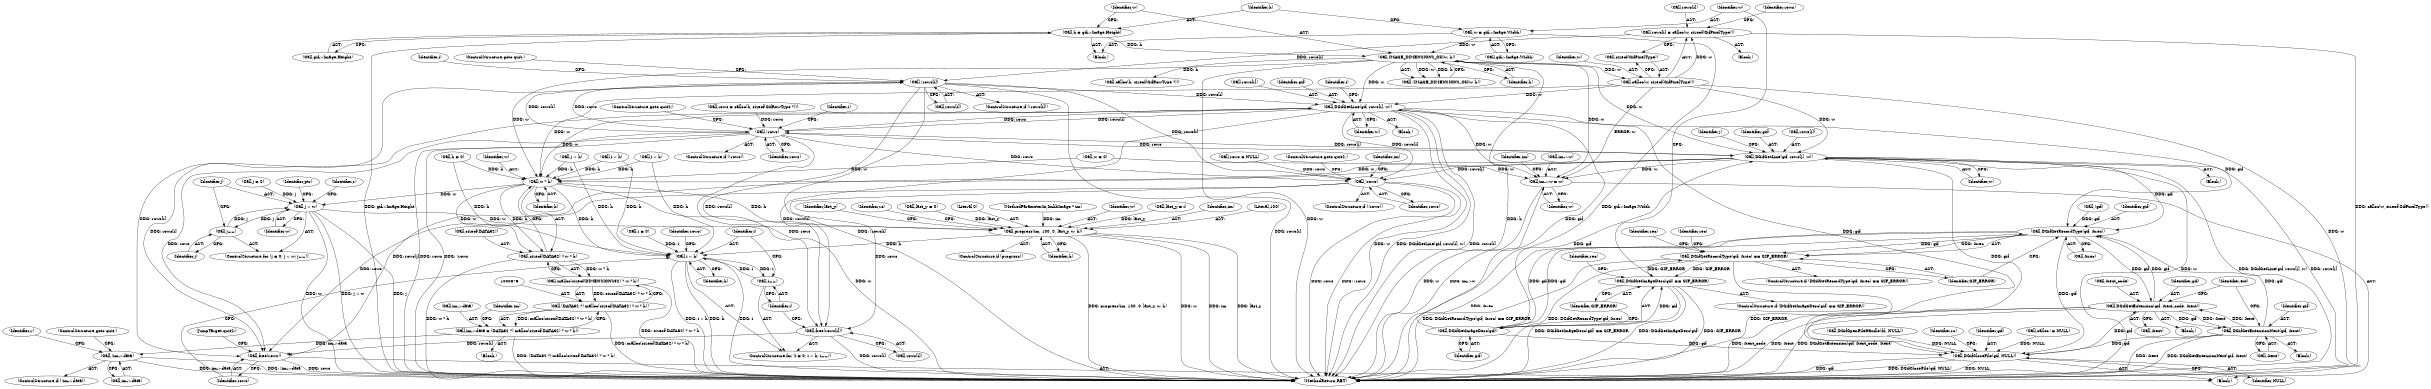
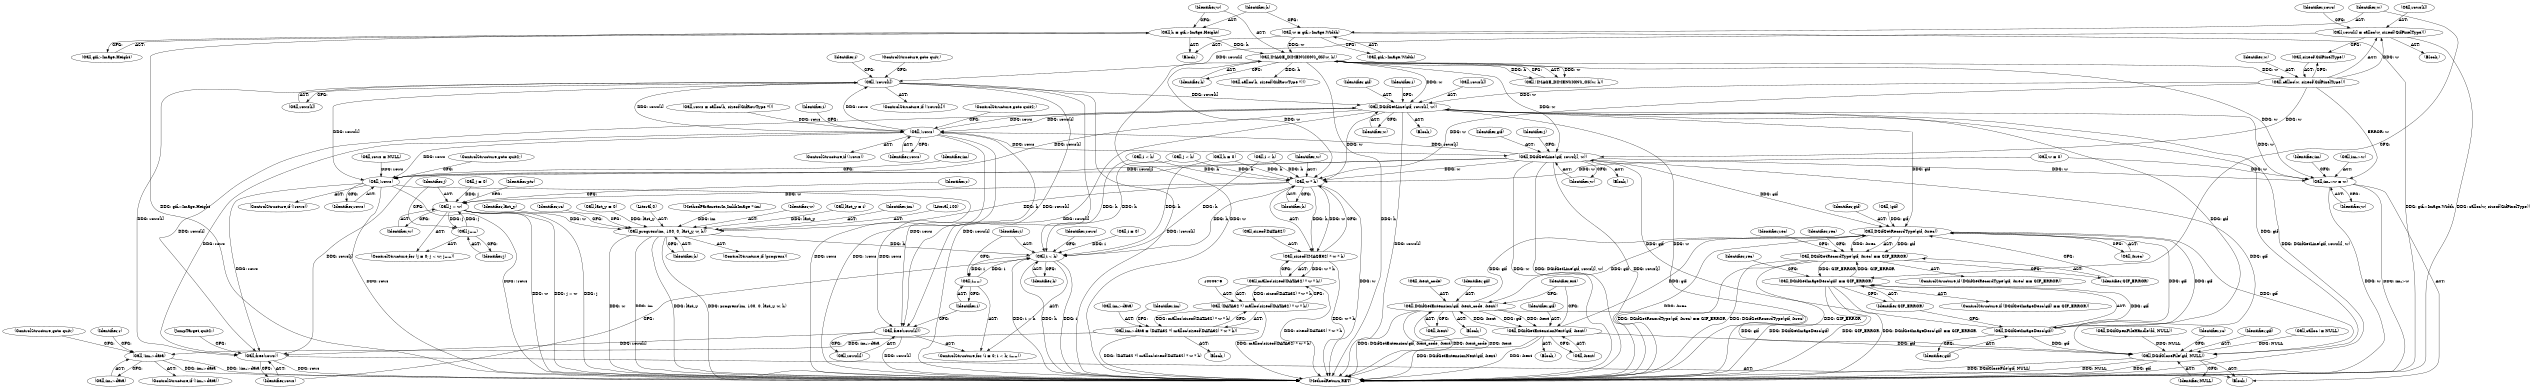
  digraph {
    n1 [label="(Call,rows[i] = calloc(w, sizeof(GifPixelType)))"]
    n2 [label="(Call,!rows[i])"]
    n3 [label="(MethodReturn,RET)"]
    n4 [label="(Block,)"]
    n5 [label="(Call,sizeof(GifPixelType))"]
    n6 [label="(Call,calloc(w, sizeof(GifPixelType)))"]
    n7 [label="(Call,DGifGetLine(gif, rows[j], w))"]
    n8 [label="(Call,DGifGetLine(gif, rows[i], w))"]
    n9 [label="(Call,im->w = w)"]
    n10 [label="(Call,w * h)"]
    n11 [label="(Call,!rows)"]
    n12 [label="(Call,!rows)"]
    n13 [label="(Call,free(rows[i]))"]
    n14 [label="(Call,free(rows))"]
    n15 [label="(Call,rows[i])"]
    n16 [label="(ControlStructure,if (!rows[i]))"]
    n17 [label="(Call,DGifGetRecordType(gif, &rec))"]
    n18 [label="(Call,DGifCloseFile(gif, NULL))"]
    n19 [label="(Identifier,w)"]
    n20 [label="(Block,)"]
    n21 [label="(Identifier,w)"]
    n22 [label="(Block,)"]
    n23 [label="(Block,)"]
    n24 [label="(Identifier,w)"]
-   n25 [label="(Call,sizeof(DATA32) * w * h)"]
+   n25 [label="(Call,sizeof(IMAGE32) * w * h)"]
    n26 [label="(Call,j < w)"]
    n27 [label="(Call,progress(im, 100, 0, last_y, w, h))"]
    n28 [label="(Call,i < h)"]
    n29 [label="(Identifier,h)"]
    n30 [label="(Call,IMAGE_DIMENSIONS_OK(w, h))"]
    n31 [label="(Identifier,h)"]
    n32 [label="(Call,calloc(h, sizeof(GifRowType *)))"]
    n33 [label="(Call,!IMAGE_DIMENSIONS_OK(w, h))"]
    n34 [label="(Call,w = gif->Image.Width)"]
    n35 [label="(Block,)"]
    n36 [label="(Call,gif->Image.Width)"]
    n37 [label="(Call,h = gif->Image.Height)"]
    n38 [label="(Call,gif->Image.Height)"]
    n39 [label="(ControlStructure,if (!rows))"]
    n40 [label="(Identifier,rows)"]
    n41 [label="(ControlStructure,if (!rows))"]
    n42 [label="(Identifier,rows)"]
    n43 [label="(ControlStructure,for (i = 0; i < h; i++))"]
    n44 [label="(Call,rows[i])"]
    n45 [label="(Identifier,rows)"]
    n46 [label="(Call,DGifGetRecordType(gif, &rec) == GIF_ERROR)"]
    n47 [label="(Call,DGifGetImageDesc(gif))"]
    n48 [label="(Call,DGifGetExtension(gif, &ext_code, &ext))"]
    n49 [label="(Call,&rec)"]
    n50 [label="(Identifier,NULL)"]
    n51 [label="(Call,DGifGetImageDesc(gif) == GIF_ERROR)"]
    n52 [label="(Identifier,GIF_ERROR)"]
    n53 [label="(ControlStructure,if (DGifGetRecordType(gif, &rec) == GIF_ERROR))"]
    n54 [label="(Identifier,gif)"]
    n55 [label="(Call,DGifGetExtensionNext(gif, &ext))"]
    n56 [label="(Call,&ext)"]
    n57 [label="(Block,)"]
    n58 [label="(ControlStructure,if (DGifGetImageDesc(gif) == GIF_ERROR))"]
    n59 [label="(Identifier,GIF_ERROR)"]
-   n60 [label="(Call,malloc(sizeof(DIMENSIONS32) * w * h))"]
+   n60 [label="(Call,malloc(sizeof(DATA32) * w * h))"]
    n61 [label="(Call,j++)"]
    n62 [label="(ControlStructure,for (j = 0; j < w; j++))"]
    n63 [label="(Identifier,w)"]
    n64 [label="(ControlStructure,if (progress))"]
    n65 [label="(Identifier,h)"]
    n66 [label="(Call,i++)"]
    n67 [label="(Identifier,h)"]
    n68 [label="(Call,(DATA32 *) malloc(sizeof(DATA32) * w * h))"]
    n69 [label="(Call,im->data = (DATA32 *) malloc(sizeof(DATA32) * w * h))"]
    n70 [label="(Call,!im->data)"]
    n71 [label="(Block,)"]
    n72 [label="(Call,im->data)"]
    n73 [label="(ControlStructure,if (!im->data))"]
    n74 [label="(Identifier,j)"]
    n75 [label="(Identifier,i)"]
    n76 [label="(Block,)"]
    n77 [label="(Call,&ext)"]
    n78 [label="(Identifier,w)"]
    n79 [label="(Call,last_y = i)"]
    n80 [label="(Call,rows[i])"]
    n81 [label="(Identifier,gif)"]
    n82 [label="(Identifier,w)"]
    n83 [label="(ControlStructure,goto quit2;)"]
    n84 [label="(Identifier,im)"]
    n85 [label="(Literal,100)"]
    n86 [label="(Identifier,i)"]
    n87 [label="(Identifier,im)"]
    n88 [label="(Call,i < h)"]
    n89 [label="(Identifier,last_y)"]
    n90 [label="(Call,i < h)"]
-   n91 [label="(Call,rows[j])"]
    n92 [label="(Identifier,gif)"]
    n93 [label="(Identifier,rc)"]
    n94 [label="(Identifier,im)"]
    n95 [label="(Identifier,ptr)"]
    n96 [label="(Identifier,i)"]
    n97 [label="(JumpTarget,quit2:)"]
    n98 [label="(Call,h = 0)"]
    n99 [label="(Identifier,r)"]
    n100 [label="(Call,i = 0)"]
    n101 [label="(Call,DGifOpenFileHandle(fd, NULL))"]
    n102 [label="(Call,sizeof(DATA32))"]
    n103 [label="(Identifier,w)"]
    n104 [label="(Identifier,h)"]
    n105 [label="(Identifier,rc)"]
    n106 [label="(Call,last_y = 0)"]
    n107 [label="(ControlStructure,goto quit;)"]
    n108 [label="(Identifier,gif)"]
    n109 [label="(Identifier,w)"]
    n110 [label="(ControlStructure,goto quit2;)"]
    n111 [label="(Call,rows = NULL)"]
    n112 [label="(Call,rows = calloc(h, sizeof(GifRowType *)))"]
    n113 [label="(Identifier,rows)"]
    n114 [label="(Literal,0)"]
    n115 [label="(Identifier,i)"]
    n116 [label="(Identifier,j)"]
    n117 [label="(Identifier,rows)"]
    n118 [label="(Identifier,gif)"]
    n119 [label="(Identifier,im)"]
    n120 [label="(Call,j = 0)"]
    n121 [label="(Identifier,j)"]
    n122 [label="(Call,calloc != NULL)"]
    n123 [label="(Identifier,ext)"]
    n124 [label="(Call,im->data)"]
    n125 [label="(Call,!gif)"]
    n126 [label="(Identifier,i)"]
    n127 [label="(Identifier,gif)"]
    n128 [label="(ControlStructure,goto quit;)"]
    n129 [label="(Identifier,w)"]
    n130 [label="(Identifier,rec)"]
    n131 [label="(Identifier,rec)"]
    n132 [label="(Call,j < h)"]
    n133 [label="(Identifier,r)"]
    n134 [label="(Identifier,rec)"]
    n135 [label="(MethodParameterIn,ImlibImage * im)"]
    n136 [label="(Call,rows[i])"]
    n137 [label="(Call,&ext_code)"]
    n138 [label="(Call,im->w)"]
    n139 [label="(Identifier,gif)"]
    n140 [label="(Call,w = 0)"]
    1000576
    n1 -> n2 [label="DDG: rows[i]"]
    n1 -> n3 [label="DDG: calloc(w, sizeof(GifPixelType))"]
    n1 -> n4 [label="AST: "]
    n1 -> n5 [label="CFG: "]
    n2 -> n3 [label="DDG: rows[i]"]
    n2 -> n3 [label="DDG: !rows[i]"]
    n2 -> n8 [label="DDG: rows[i]"]
    n2 -> n11 [label="DDG: rows[i]"]
    n2 -> n12 [label="DDG: rows[i]"]
    n2 -> n13 [label="DDG: rows[i]"]
    n2 -> n14 [label="DDG: rows[i]"]
    n2 -> n15 [label="CFG: "]
    n2 -> n16 [label="AST: "]
    n5 -> n6 [label="AST: "]
    n6 -> n1 [label="AST: "]
    n6 -> n1 [label="DDG: w"]
-   n6 -> n3 [label="DDG: w"]
    n6 -> n5 [label="CFG: "]
    n6 -> n7 [label="DDG: w"]
    n6 -> n8 [label="DDG: w"]
    n6 -> n9 [label="ERROR: w"]
    n6 -> n10 [label="DDG: w"]
    n7 -> n3 [label="DDG: rows[j]"]
    n7 -> n3 [label="DDG: w"]
    n7 -> n3 [label="DDG: DGifGetLine(gif, rows[j], w)"]
    n7 -> n9 [label="DDG: w"]
    n7 -> n10 [label="DDG: w"]
    n7 -> n11 [label="DDG: rows[j]"]
    n7 -> n12 [label="DDG: rows[j]"]
    n7 -> n14 [label="DDG: rows[j]"]
    n7 -> n17 [label="DDG: gif"]
    n7 -> n18 [label="DDG: gif"]
    n7 -> n19 [label="CFG: "]
    n7 -> n20 [label="AST: "]
    n8 -> n3 [label="DDG: w"]
    n8 -> n3 [label="DDG: DGifGetLine(gif, rows[i], w)"]
    n8 -> n3 [label="DDG: rows[i]"]
    n8 -> n9 [label="DDG: w"]
    n8 -> n10 [label="DDG: w"]
    n8 -> n11 [label="DDG: rows[i]"]
    n8 -> n12 [label="DDG: rows[i]"]
    n8 -> n13 [label="DDG: rows[i]"]
    n8 -> n14 [label="DDG: rows[i]"]
    n8 -> n17 [label="DDG: gif"]
    n8 -> n18 [label="DDG: gif"]
    n8 -> n21 [label="CFG: "]
    n8 -> n22 [label="AST: "]
    n9 -> n3 [label="DDG: im->w"]
    n9 -> n3 [label="DDG: w"]
    n9 -> n23 [label="AST: "]
    n9 -> n24 [label="CFG: "]
    n10 -> n3 [label="DDG: w"]
    n10 -> n25 [label="AST: "]
    n10 -> n25 [label="DDG: w"]
    n10 -> n25 [label="DDG: h"]
    n10 -> n26 [label="DDG: w"]
    n10 -> n27 [label="DDG: h"]
    n10 -> n28 [label="DDG: h"]
    n10 -> n29 [label="CFG: "]
    n11 -> n2 [label="DDG: rows"]
    n11 -> n3 [label="DDG: rows"]
    n11 -> n3 [label="DDG: !rows"]
    n11 -> n7 [label="DDG: rows"]
    n11 -> n8 [label="DDG: rows"]
    n11 -> n12 [label="DDG: rows"]
    n11 -> n13 [label="DDG: rows"]
    n11 -> n14 [label="DDG: rows"]
    n11 -> n39 [label="AST: "]
    n11 -> n40 [label="CFG: "]
    n12 -> n3 [label="DDG: rows"]
    n12 -> n3 [label="DDG: !rows"]
    n12 -> n13 [label="DDG: rows"]
    n12 -> n14 [label="DDG: rows"]
    n12 -> n41 [label="AST: "]
    n12 -> n42 [label="CFG: "]
    n13 -> n3 [label="DDG: rows[i]"]
    n13 -> n14 [label="DDG: rows[i]"]
    n13 -> n43 [label="AST: "]
    n13 -> n44 [label="CFG: "]
    n14 -> n3 [label="DDG: rows"]
    n14 -> n23 [label="AST: "]
    n14 -> n45 [label="CFG: "]
    n15 -> n2 [label="AST: "]
    n17 -> n3 [label="DDG: &rec"]
    n17 -> n18 [label="DDG: gif"]
    n17 -> n46 [label="AST: "]
    n17 -> n46 [label="DDG: gif"]
    n17 -> n46 [label="DDG: &rec"]
    n17 -> n47 [label="DDG: gif"]
    n17 -> n48 [label="DDG: gif"]
    n17 -> n49 [label="CFG: "]
    n18 -> n3 [label="DDG: DGifCloseFile(gif, NULL)"]
    n18 -> n3 [label="DDG: NULL"]
    n18 -> n3 [label="DDG: gif"]
    n18 -> n23 [label="AST: "]
    n18 -> n50 [label="CFG: "]
    n19 -> n7 [label="AST: "]
    n21 -> n8 [label="AST: "]
    n24 -> n9 [label="AST: "]
    n25 -> n3 [label="DDG: w * h"]
    n25 -> n10 [label="CFG: "]
    n25 -> n60 [label="AST: "]
    n25 -> n60 [label="DDG: w * h"]
    n26 -> n3 [label="DDG: w"]
    n26 -> n3 [label="DDG: j < w"]
    n26 -> n3 [label="DDG: j"]
    n26 -> n27 [label="DDG: w"]
    n26 -> n61 [label="DDG: j"]
    n26 -> n62 [label="AST: "]
    n26 -> n63 [label="CFG: "]
    n27 -> n3 [label="DDG: w"]
    n27 -> n3 [label="DDG: im"]
    n27 -> n3 [label="DDG: last_y"]
    n27 -> n3 [label="DDG: progress(im, 100, 0, last_y, w, h)"]
    n27 -> n28 [label="DDG: h"]
    n27 -> n64 [label="AST: "]
    n27 -> n65 [label="CFG: "]
    n28 -> n3 [label="DDG: i < h"]
    n28 -> n3 [label="DDG: h"]
    n28 -> n3 [label="DDG: i"]
    n28 -> n43 [label="AST: "]
    n28 -> n66 [label="DDG: i"]
    n28 -> n67 [label="CFG: "]
    n29 -> n10 [label="AST: "]
    n30 -> n3 [label="DDG: w"]
    n30 -> n3 [label="DDG: h"]
    n30 -> n6 [label="DDG: w"]
    n30 -> n7 [label="DDG: w"]
    n30 -> n8 [label="DDG: w"]
    n30 -> n9 [label="DDG: w"]
    n30 -> n10 [label="DDG: w"]
    n30 -> n31 [label="CFG: "]
    n30 -> n32 [label="DDG: h"]
    n30 -> n33 [label="AST: "]
    n30 -> n33 [label="DDG: w"]
    n30 -> n33 [label="DDG: h"]
    n31 -> n30 [label="AST: "]
    n33 -> n30 [label="CFG: "]
    n34 -> n3 [label="DDG: gif->Image.Width"]
    n34 -> n30 [label="DDG: w"]
    n34 -> n35 [label="AST: "]
    n34 -> n36 [label="CFG: "]
    n36 -> n34 [label="AST: "]
    n37 -> n3 [label="DDG: gif->Image.Height"]
    n37 -> n30 [label="DDG: h"]
    n37 -> n35 [label="AST: "]
    n37 -> n38 [label="CFG: "]
    n38 -> n37 [label="AST: "]
    n40 -> n11 [label="AST: "]
    n42 -> n12 [label="AST: "]
    n44 -> n13 [label="AST: "]
    n45 -> n14 [label="AST: "]
    n45 -> n28 [label="CFG: "]
    n46 -> n3 [label="DDG: DGifGetRecordType(gif, &rec) == GIF_ERROR"]
    n46 -> n3 [label="DDG: DGifGetRecordType(gif, &rec)"]
    n46 -> n3 [label="DDG: GIF_ERROR"]
    n46 -> n51 [label="DDG: GIF_ERROR"]
    n46 -> n52 [label="CFG: "]
    n46 -> n53 [label="AST: "]
    n47 -> n7 [label="DDG: gif"]
    n47 -> n8 [label="DDG: gif"]
    n47 -> n17 [label="DDG: gif"]
    n47 -> n18 [label="DDG: gif"]
    n47 -> n51 [label="AST: "]
    n47 -> n51 [label="DDG: gif"]
    n47 -> n54 [label="CFG: "]
    n48 -> n3 [label="DDG: DGifGetExtension(gif, &ext_code, &ext)"]
    n48 -> n3 [label="DDG: &ext_code"]
    n48 -> n3 [label="DDG: &ext"]
    n48 -> n17 [label="DDG: gif"]
    n48 -> n18 [label="DDG: gif"]
    n48 -> n55 [label="DDG: gif"]
    n48 -> n55 [label="DDG: &ext"]
    n48 -> n56 [label="CFG: "]
    n48 -> n57 [label="AST: "]
    n49 -> n17 [label="AST: "]
    n50 -> n18 [label="AST: "]
    n51 -> n3 [label="DDG: DGifGetImageDesc(gif) == GIF_ERROR"]
    n51 -> n3 [label="DDG: DGifGetImageDesc(gif)"]
    n51 -> n3 [label="DDG: GIF_ERROR"]
    n51 -> n46 [label="DDG: GIF_ERROR"]
    n51 -> n58 [label="AST: "]
    n51 -> n59 [label="CFG: "]
    n52 -> n17 [label="CFG: "]
    n52 -> n46 [label="AST: "]
    n54 -> n47 [label="AST: "]
    n55 -> n3 [label="DDG: &ext"]
    n55 -> n3 [label="DDG: DGifGetExtensionNext(gif, &ext)"]
    n55 -> n17 [label="DDG: gif"]
    n55 -> n18 [label="DDG: gif"]
    n55 -> n48 [label="DDG: &ext"]
    n55 -> n76 [label="AST: "]
    n55 -> n77 [label="CFG: "]
    n56 -> n48 [label="AST: "]
    n59 -> n47 [label="CFG: "]
    n59 -> n51 [label="AST: "]
    n60 -> n3 [label="DDG: sizeof(DATA32) * w * h"]
    n60 -> n25 [label="CFG: "]
    n60 -> n68 [label="AST: "]
    n60 -> n68 [label="DDG: sizeof(DATA32) * w * h"]
    n61 -> n26 [label="DDG: j"]
    n61 -> n62 [label="AST: "]
    n61 -> n74 [label="CFG: "]
    n63 -> n26 [label="AST: "]
    n65 -> n27 [label="AST: "]
    n66 -> n28 [label="DDG: i"]
    n66 -> n43 [label="AST: "]
    n66 -> n75 [label="CFG: "]
    n67 -> n28 [label="AST: "]
    n68 -> n3 [label="DDG: malloc(sizeof(DATA32) * w * h)"]
    n68 -> n60 [label="CFG: "]
    n68 -> n69 [label="AST: "]
    n68 -> n69 [label="DDG: malloc(sizeof(DATA32) * w * h)"]
    n69 -> n3 [label="DDG: (DATA32 *) malloc(sizeof(DATA32) * w * h)"]
    n69 -> n68 [label="CFG: "]
    n69 -> n70 [label="DDG: im->data"]
    n69 -> n71 [label="AST: "]
    n70 -> n3 [label="DDG: im->data"]
    n70 -> n3 [label="DDG: !im->data"]
    n70 -> n72 [label="CFG: "]
    n70 -> n73 [label="AST: "]
    n72 -> n70 [label="AST: "]
    n74 -> n61 [label="AST: "]
    n75 -> n13 [label="CFG: "]
    n75 -> n66 [label="AST: "]
    n77 -> n55 [label="AST: "]
    n78 -> n27 [label="AST: "]
    n79 -> n27 [label="DDG: last_y"]
    n80 -> n1 [label="AST: "]
    n81 -> n48 [label="AST: "]
    n82 -> n6 [label="AST: "]
    n83 -> n12 [label="CFG: "]
    n84 -> n27 [label="AST: "]
    n85 -> n27 [label="AST: "]
    n86 -> n2 [label="CFG: "]
    n87 -> n9 [label="CFG: "]
    n88 -> n10 [label="DDG: h"]
    n88 -> n28 [label="DDG: h"]
    n89 -> n27 [label="CFG: "]
    n90 -> n10 [label="DDG: h"]
    n90 -> n28 [label="DDG: h"]
-   n91 -> n7 [label="AST: "]
    n92 -> n8 [label="AST: "]
    n93 -> n27 [label="CFG: "]
    n94 -> n12 [label="CFG: "]
    n95 -> n26 [label="CFG: "]
    n96 -> n8 [label="CFG: "]
    n97 -> n14 [label="CFG: "]
    n98 -> n10 [label="DDG: h"]
    n98 -> n28 [label="DDG: h"]
    n99 -> n26 [label="CFG: "]
    n100 -> n28 [label="DDG: i"]
    n101 -> n18 [label="DDG: NULL"]
    n102 -> n25 [label="AST: "]
    n103 -> n34 [label="AST: "]
    n103 -> n51 [label="CFG: "]
    n104 -> n34 [label="CFG: "]
    n104 -> n37 [label="AST: "]
    n105 -> n18 [label="CFG: "]
    n106 -> n27 [label="DDG: last_y"]
    n107 -> n2 [label="CFG: "]
    n108 -> n55 [label="AST: "]
    n109 -> n10 [label="AST: "]
    n110 -> n11 [label="CFG: "]
    n111 -> n12 [label="DDG: rows"]
    n112 -> n11 [label="DDG: rows"]
    n113 -> n1 [label="CFG: "]
    n114 -> n27 [label="AST: "]
    n115 -> n11 [label="CFG: "]
    n116 -> n7 [label="CFG: "]
    n117 -> n28 [label="CFG: "]
    n118 -> n18 [label="AST: "]
    n119 -> n69 [label="CFG: "]
    n120 -> n26 [label="DDG: j"]
    n121 -> n26 [label="AST: "]
    n121 -> n61 [label="CFG: "]
    n122 -> n18 [label="DDG: NULL"]
    n123 -> n48 [label="CFG: "]
    n123 -> n55 [label="CFG: "]
    n124 -> n69 [label="AST: "]
    n125 -> n17 [label="DDG: gif"]
    n126 -> n28 [label="AST: "]
    n126 -> n66 [label="CFG: "]
    n127 -> n7 [label="AST: "]
    n128 -> n70 [label="CFG: "]
    n129 -> n30 [label="AST: "]
    n129 -> n37 [label="CFG: "]
    n130 -> n46 [label="CFG: "]
    n131 -> n46 [label="CFG: "]
    n132 -> n10 [label="DDG: h"]
    n132 -> n28 [label="DDG: h"]
    n133 -> n70 [label="CFG: "]
    n134 -> n51 [label="CFG: "]
    n135 -> n27 [label="DDG: im"]
    n136 -> n8 [label="AST: "]
    n137 -> n48 [label="AST: "]
    n138 -> n9 [label="AST: "]
    n139 -> n17 [label="AST: "]
    n140 -> n9 [label="DDG: w"]
    n140 -> n10 [label="DDG: w"]
    1000576 -> n68 [label="AST: "]
  }
